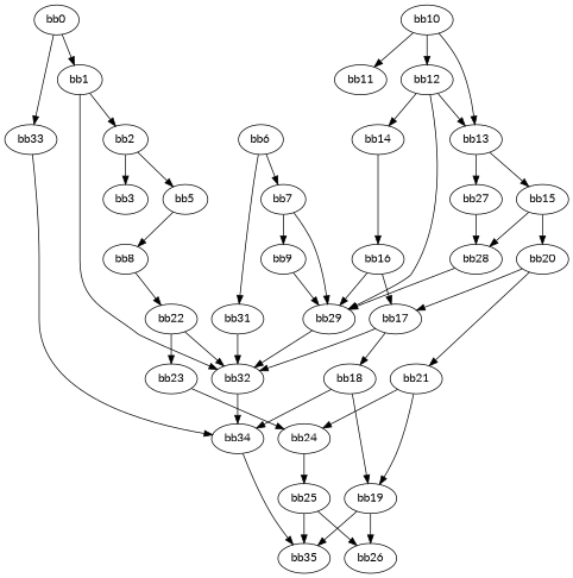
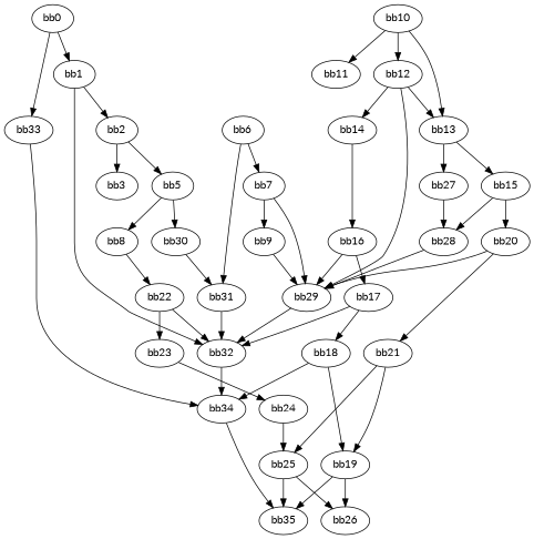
  digraph {
    fontname=Lato
    node [fontname=Lato]
    edge [fontname=Lato]
    n1 [label="bb0\l"]
    n2 [label="bb1\l"]
    n3 [label="bb33\l"]
    n4 [label="bb2\l"]
    n5 [label="bb32\l"]
    n6 [label="bb34\l"]
    n7 [label="bb3\l"]
    n8 [label="bb5\l"]
    n9 [label="bb8\l"]
+   n10 [label="bb30\l"]
    n11 [label="bb6\l"]
    n12 [label="bb7\l"]
    n13 [label="bb31\l"]
    n14 [label="bb22\l"]
    n15 [label="bb9\l"]
    n16 [label="bb29\l"]
    n17 [label="bb23\l"]
    n18 [label="bb10\l"]
    n19 [label="bb11\l"]
    n20 [label="bb12\l"]
    n21 [label="bb13\l"]
    n22 [label="bb14\l"]
    n23 [label="bb15\l"]
    n24 [label="bb27\l"]
    n25 [label="bb16\l"]
    n26 [label="bb20\l"]
    n27 [label="bb28\l"]
    n28 [label="bb17\l"]
    n29 [label="bb21\l"]
    n30 [label="bb18\l"]
    n31 [label="bb19\l"]
    n32 [label="bb26\l"]
    n33 [label="bb35\l"]
    n34 [label="bb24\l"]
    n35 [label="bb25\l"]
    n1 -> n2
    n1 -> n3
    n2 -> n4
    n2 -> n5
    n3 -> n6
    n4 -> n7
    n4 -> n8
    n5 -> n6
    n6 -> n33
    n8 -> n9
+   n8 -> n10
    n9 -> n14
+   n10 -> n13
    n11 -> n12
    n11 -> n13
    n12 -> n15
    n12 -> n16
    n13 -> n5
    n14 -> n5
    n14 -> n17
    n15 -> n16
    n16 -> n5
    n17 -> n34
    n18 -> n19
    n18 -> n20
    n18 -> n21
    n20 -> n16
    n20 -> n21
    n20 -> n22
    n21 -> n23
    n21 -> n24
    n22 -> n25
    n23 -> n26
    n23 -> n27
    n24 -> n27
    n25 -> n16
    n25 -> n28
-   n26 -> n28
+   n26 -> n16
    n26 -> n29
    n27 -> n16
    n28 -> n5
    n28 -> n30
    n29 -> n31
-   n29 -> n34
+   n29 -> n35
    n30 -> n6
    n30 -> n31
    n31 -> n32
    n31 -> n33
    n34 -> n35
    n35 -> n32
    n35 -> n33
  }
